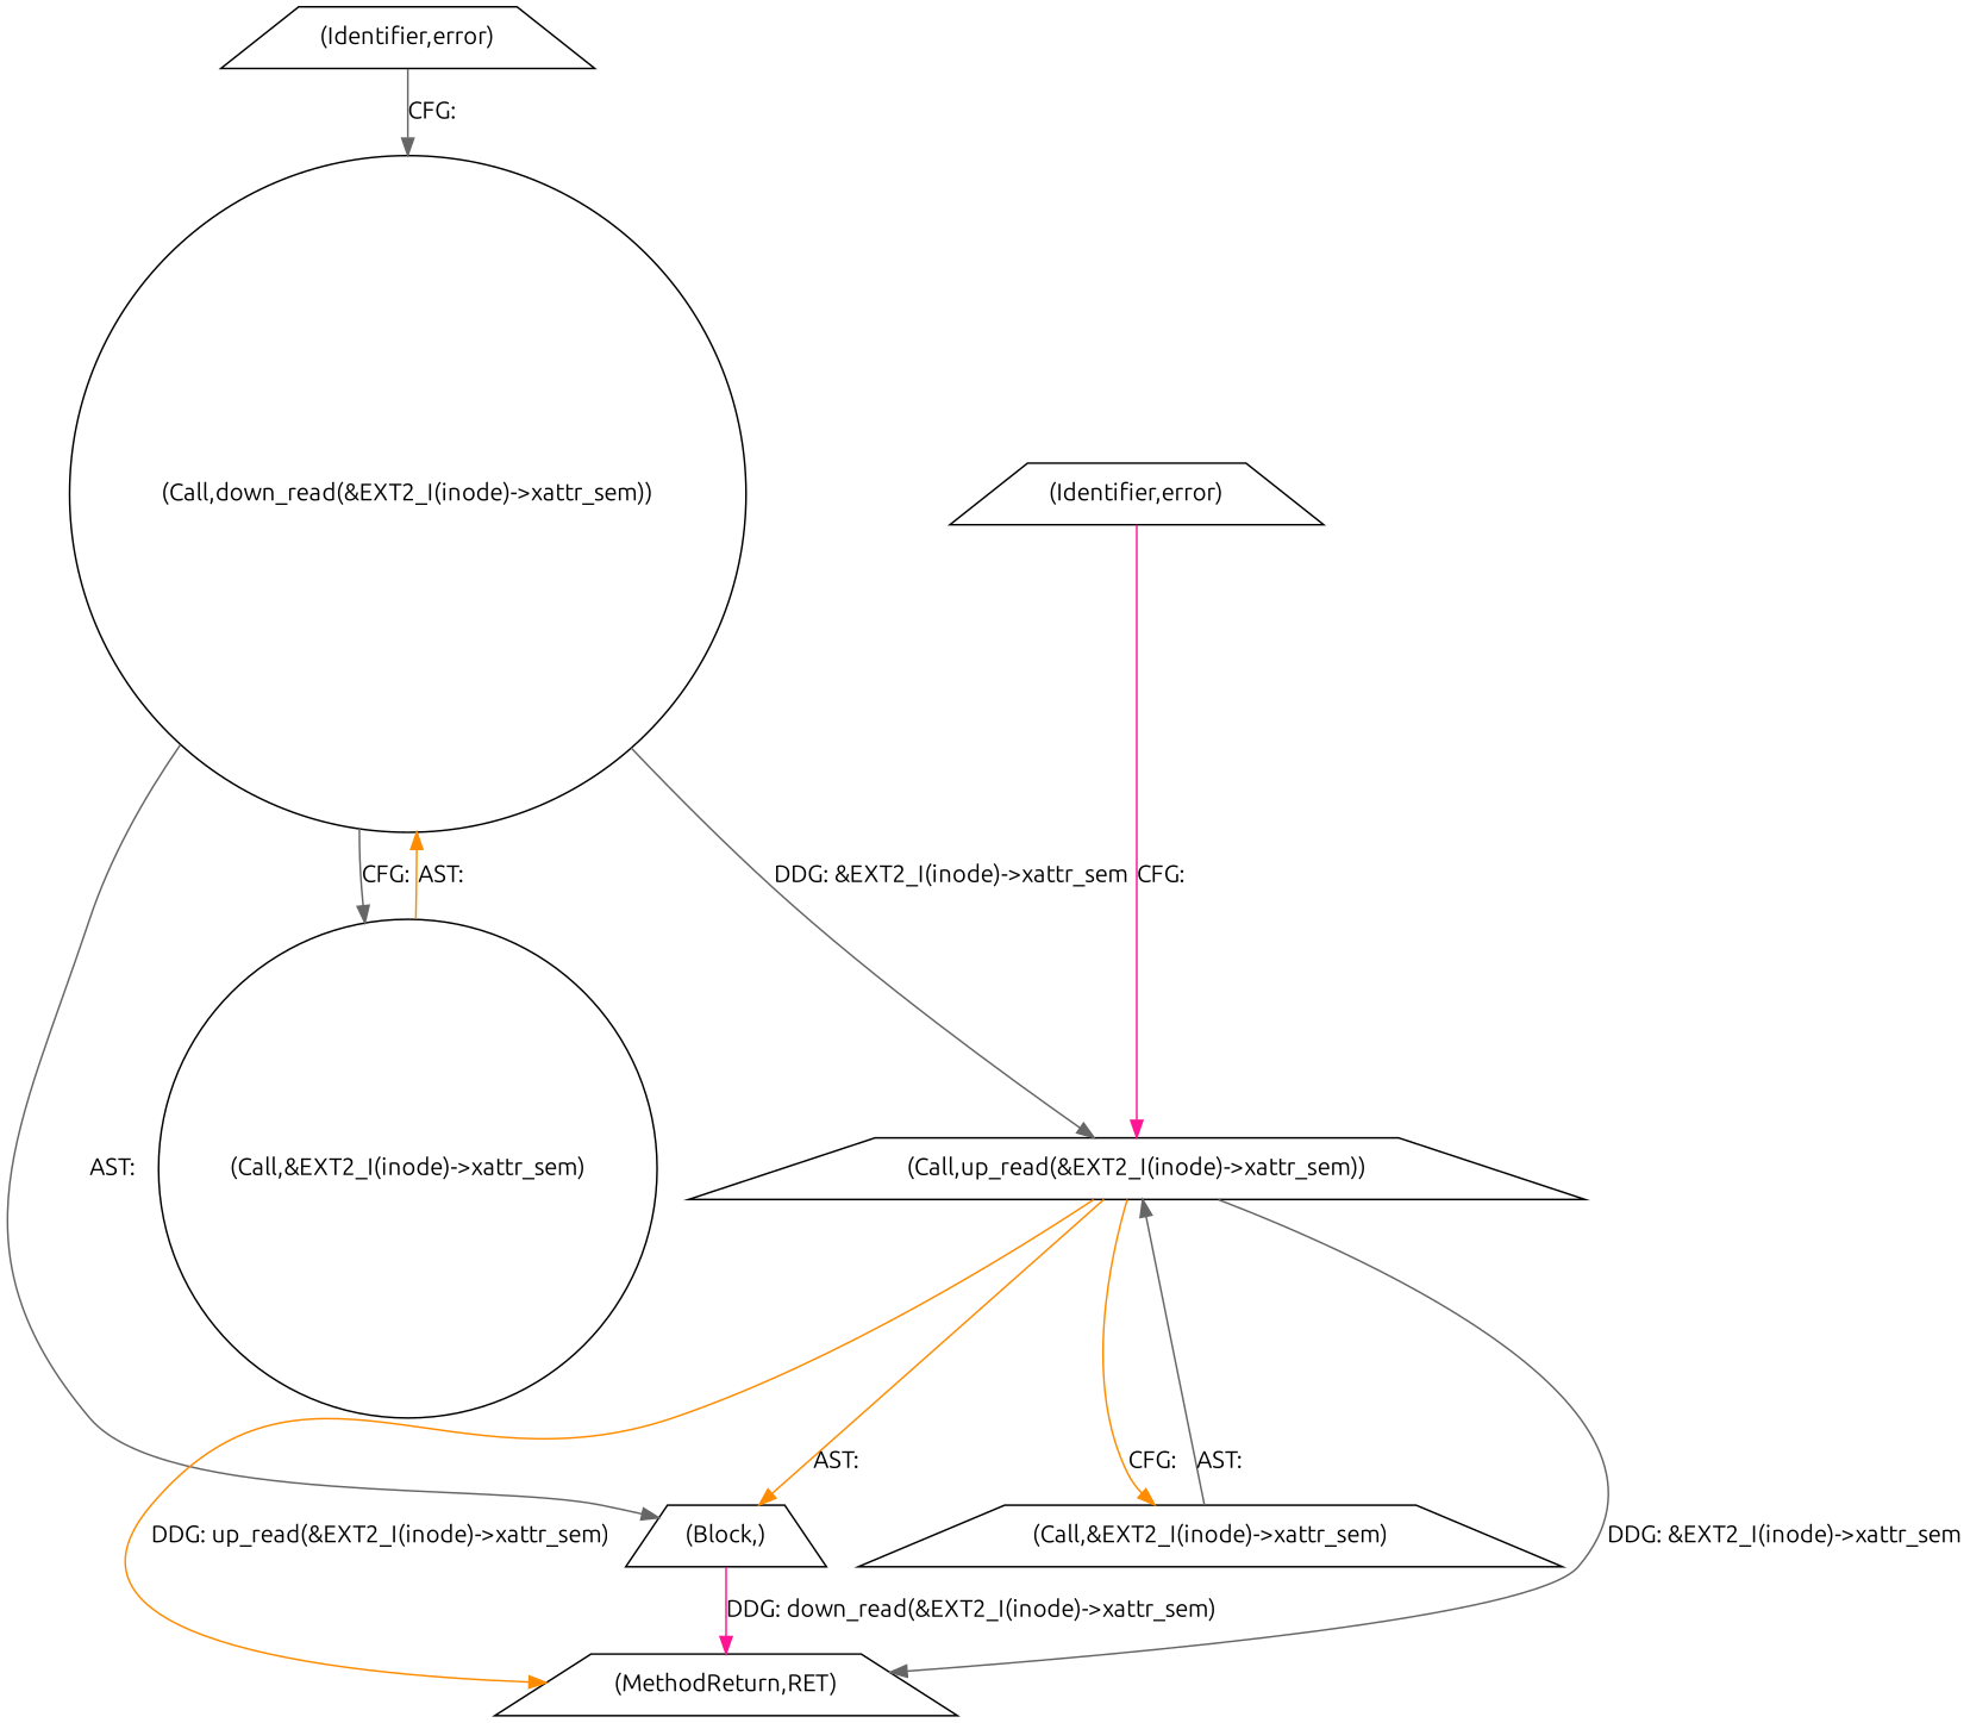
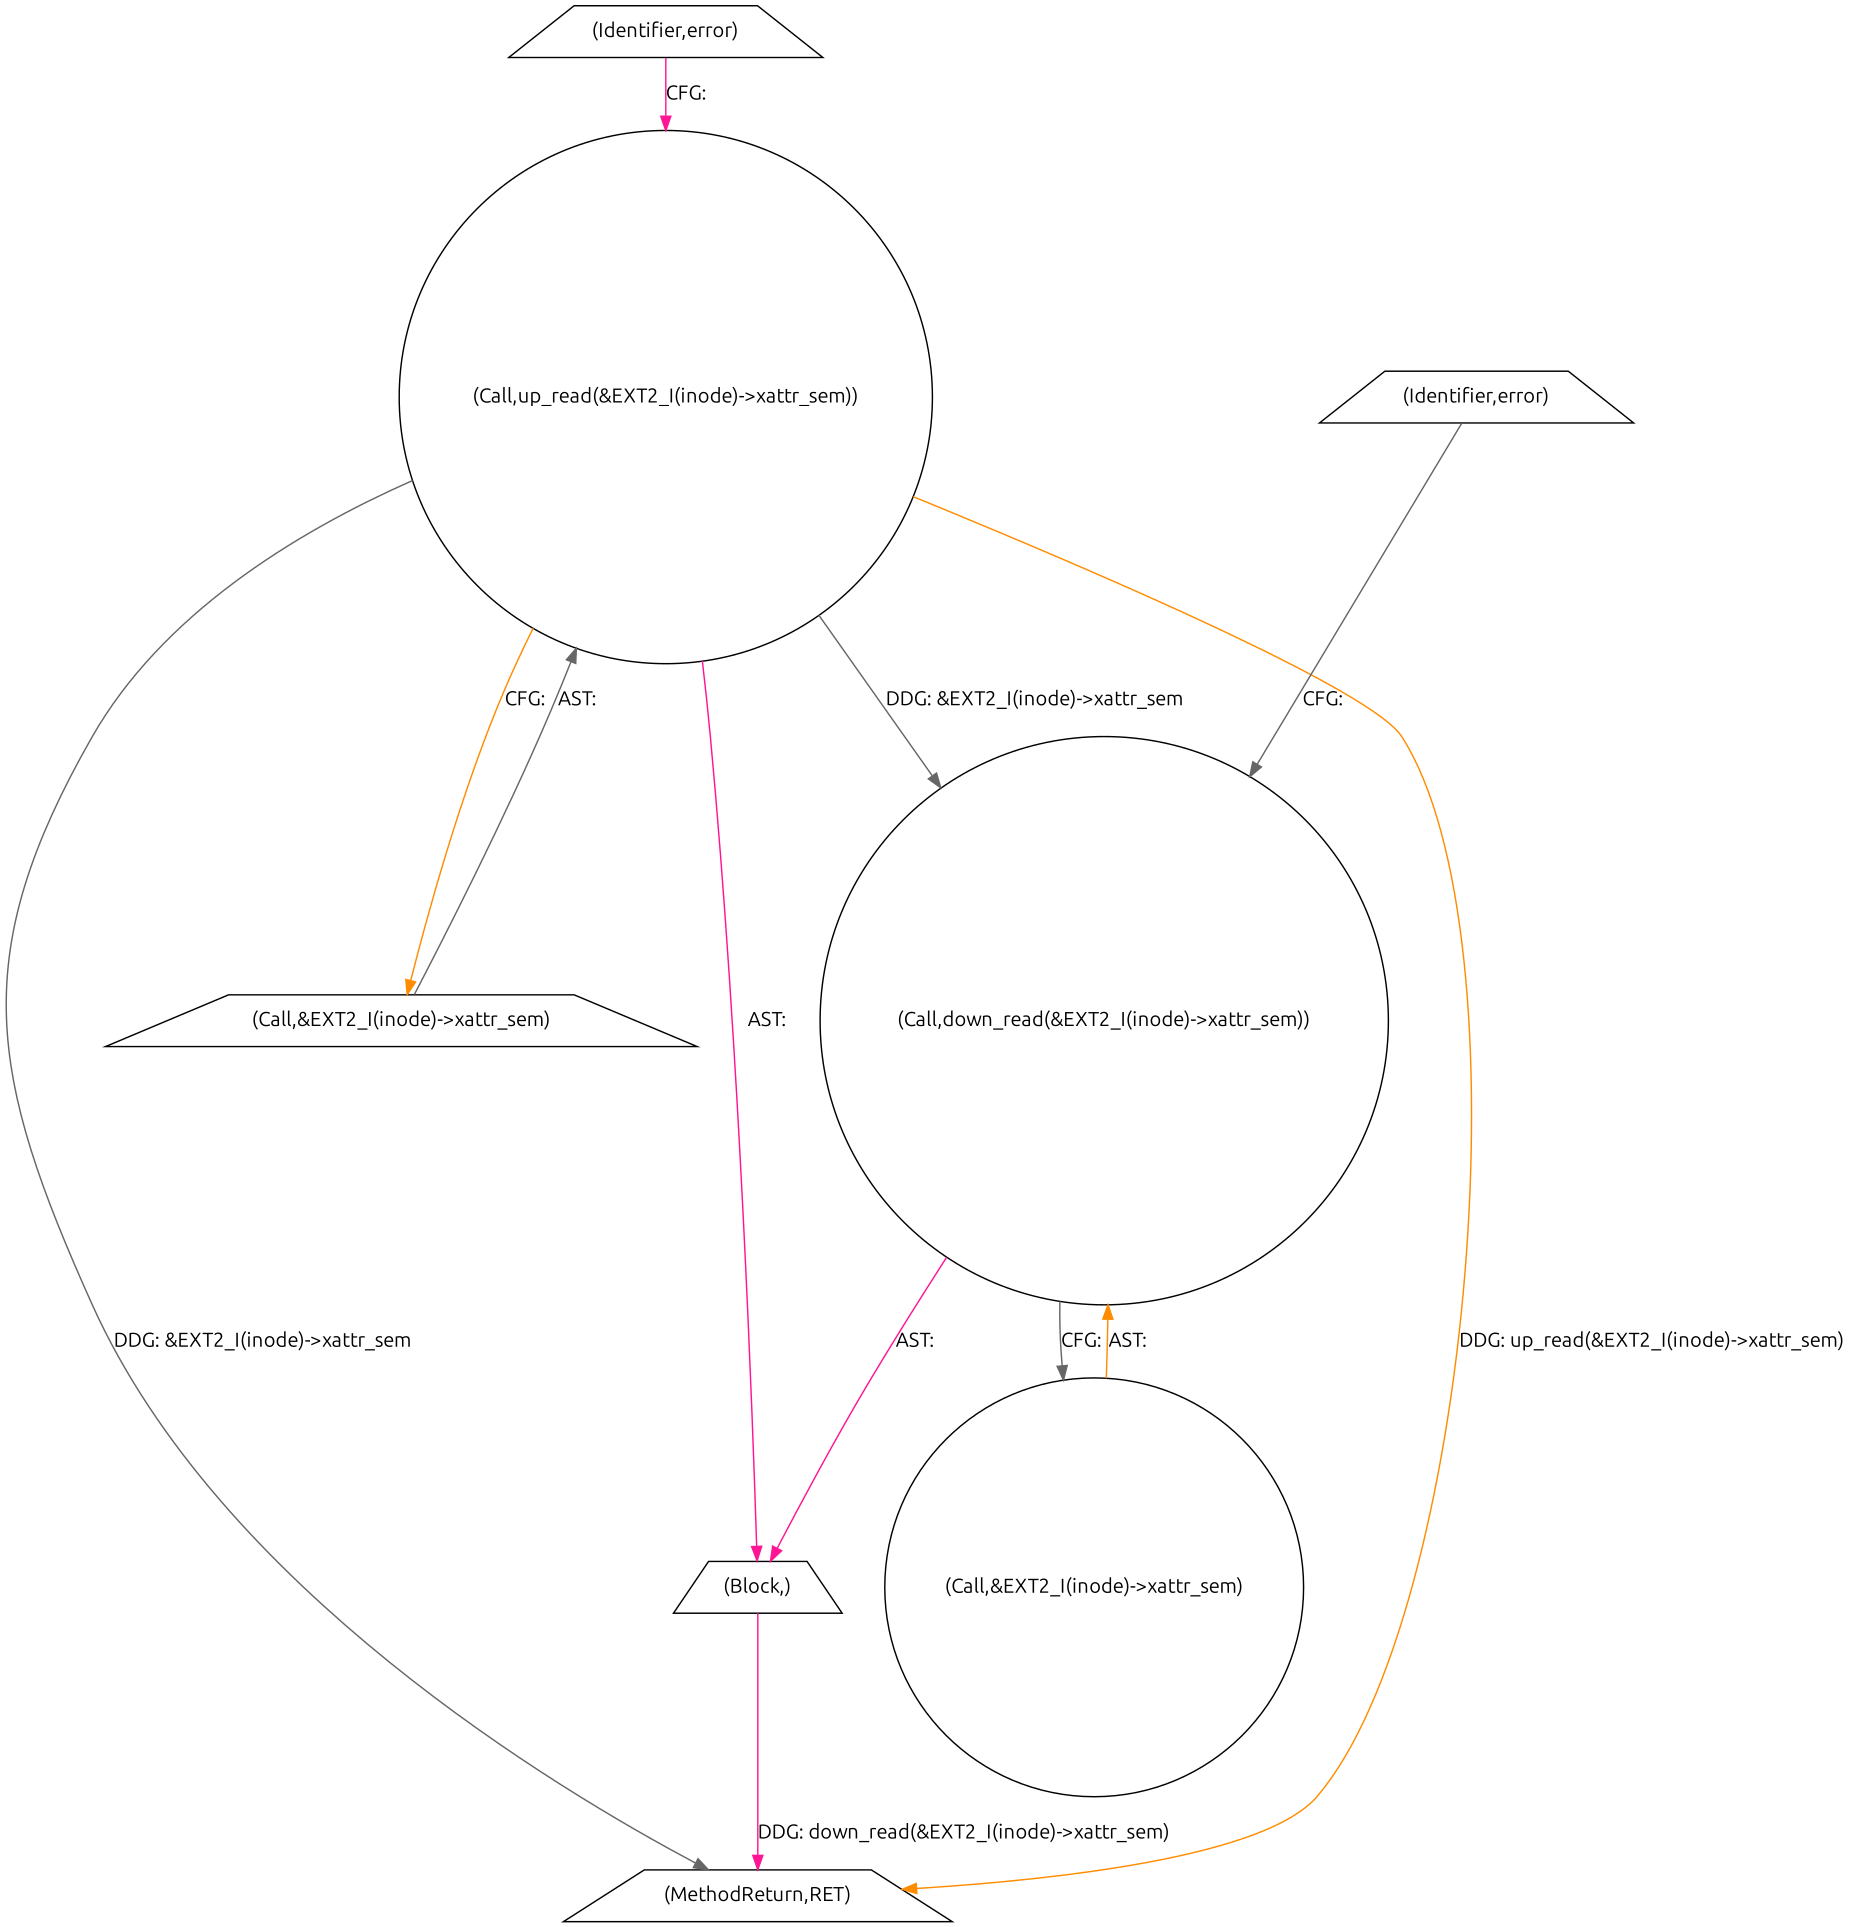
  digraph {
    fontname=Ubuntu
    node [fontname=Ubuntu shape=trapezium]
    edge [color=gray40 fontname=Ubuntu]
    n1 [label="(Call,down_read(&EXT2_I(inode)->xattr_sem))" shape=circle]
-   n2 [label="(Call,up_read(&EXT2_I(inode)->xattr_sem))"]
+   n2 [label="(Call,up_read(&EXT2_I(inode)->xattr_sem))" shape=circle]
    n3 [label="(Block,)"]
    n4 [label="(Call,&EXT2_I(inode)->xattr_sem)" shape=circle]
    n5 [label="(MethodReturn,RET)"]
    n6 [label="(Call,&EXT2_I(inode)->xattr_sem)"]
    n7 [label="(Identifier,error)"]
    n8 [label="(Identifier,error)"]
-   n1 -> n2 [label="DDG: &EXT2_I(inode)->xattr_sem"]
-   n1 -> n3 [label="AST: "]
+   n2 -> n1 [label="DDG: &EXT2_I(inode)->xattr_sem"]
+   n1 -> n3 [color=deeppink label="AST: "]
    n1 -> n4 [label="CFG: "]
-   n2 -> n3 [color=darkorange label="AST: "]
+   n2 -> n3 [color=deeppink label="AST: "]
    n2 -> n5 [label="DDG: &EXT2_I(inode)->xattr_sem"]
    n2 -> n5 [color=darkorange label="DDG: up_read(&EXT2_I(inode)->xattr_sem)"]
    n2 -> n6 [color=darkorange label="CFG: "]
    n3 -> n5 [color=deeppink label="DDG: down_read(&EXT2_I(inode)->xattr_sem)"]
    n4 -> n1 [color=darkorange label="AST: "]
    n6 -> n2 [label="AST: "]
    n7 -> n1 [label="CFG: "]
    n8 -> n2 [color=deeppink label="CFG: "]
  }
